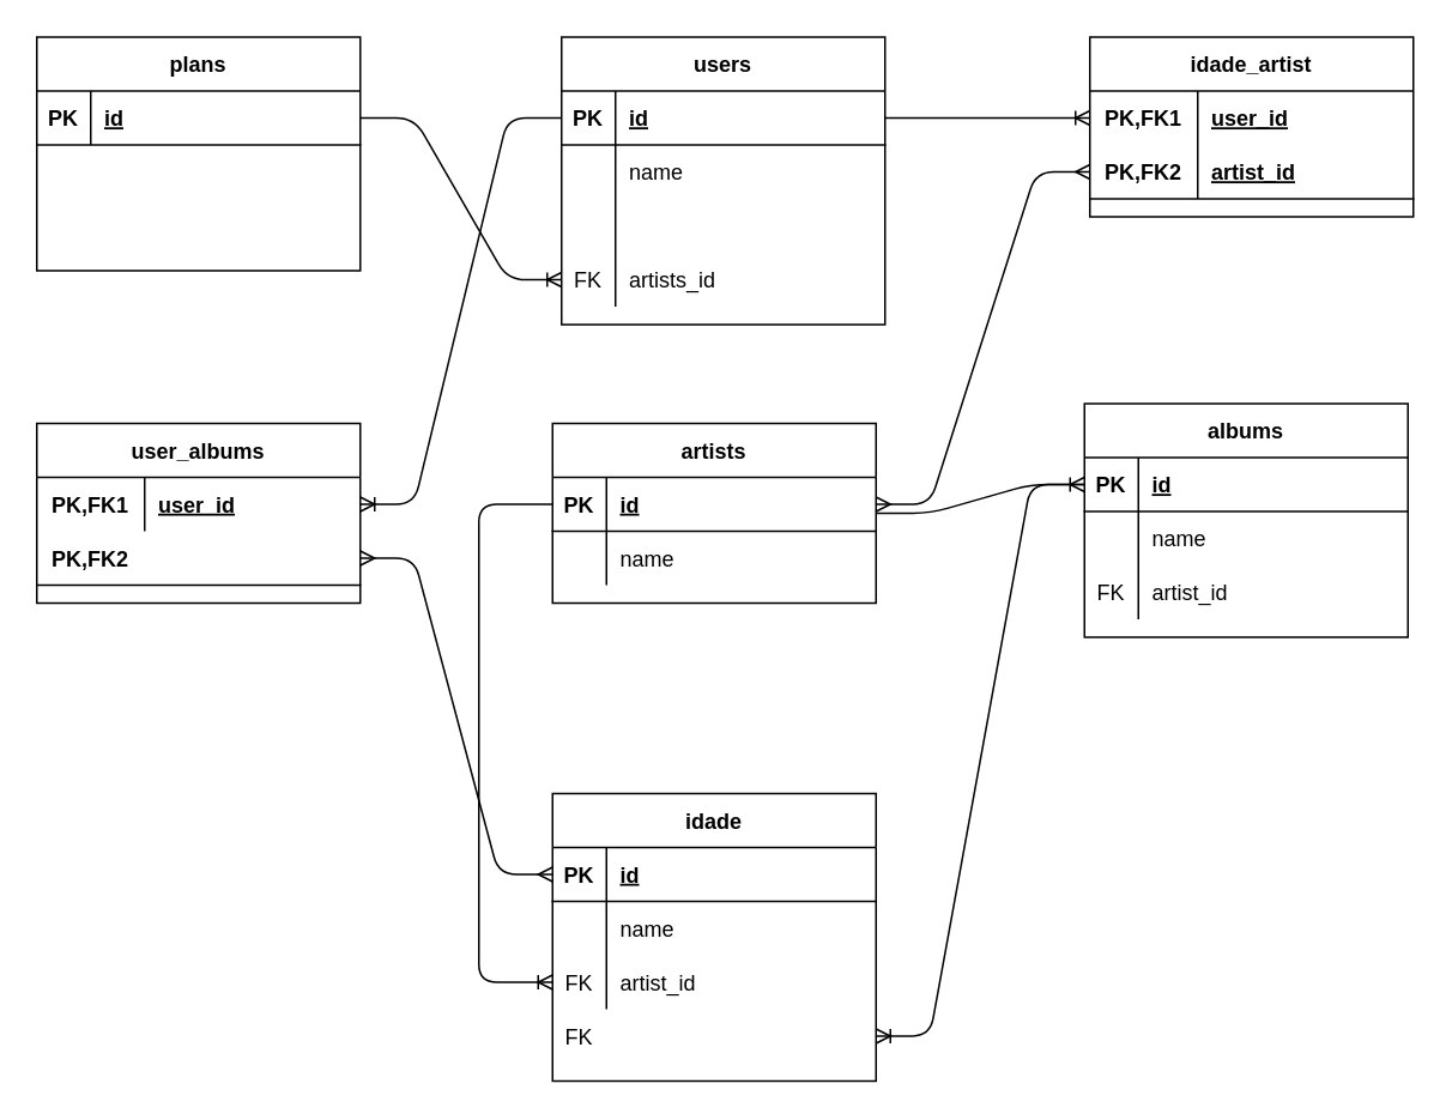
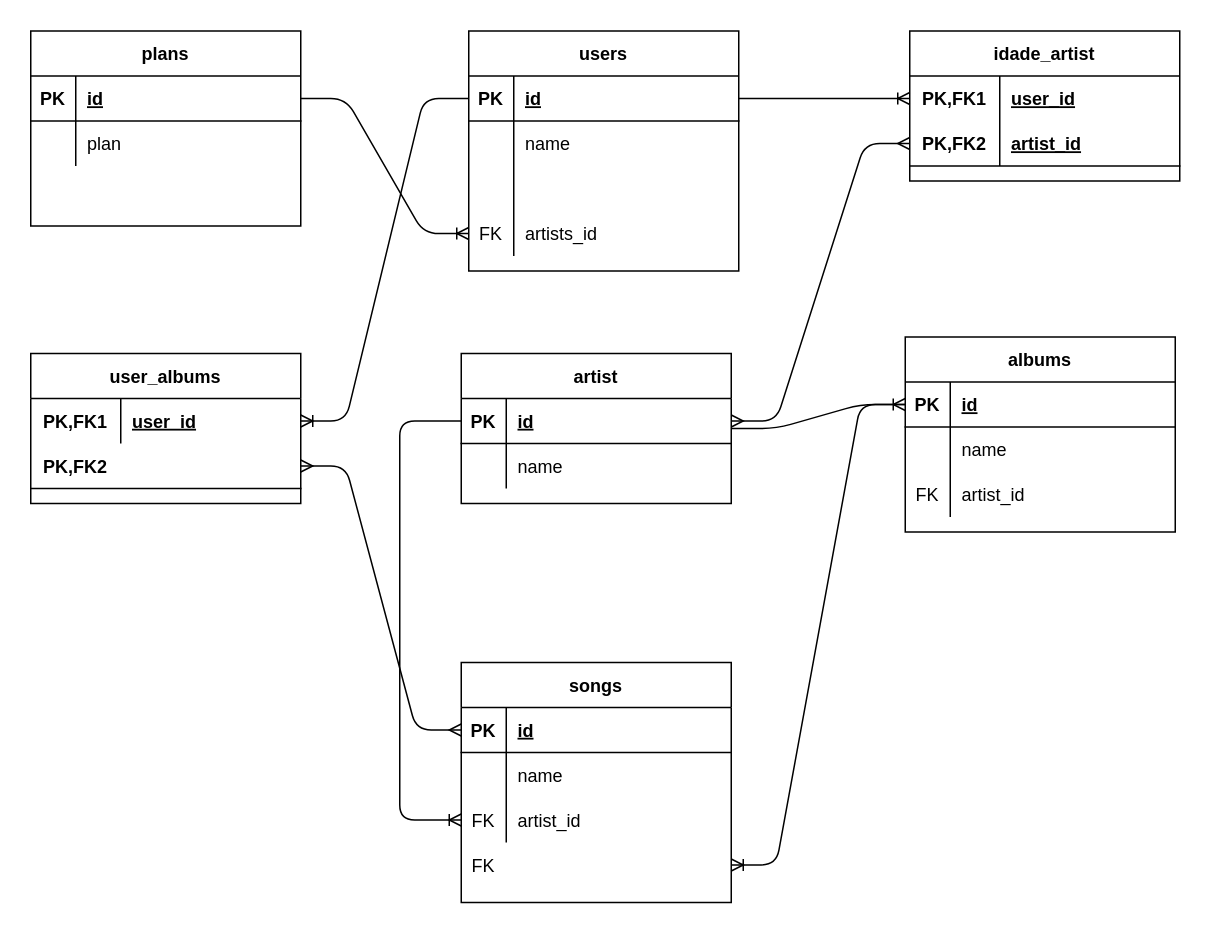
  <mxCell id="0" />
  <mxCell id="1" parent="0" />
  <mxCell id="2" value="users" style="shape=table;startSize=30;container=1;collapsible=1;childLayout=tableLayout;fixedRows=1;rowLines=0;fontStyle=1;align=center;resizeLast=1;" parent="1" vertex="1"><mxGeometry x="312" y="20" width="180" height="160" as="geometry" /></mxCell>
  <mxCell id="3" value="" style="shape=partialRectangle;collapsible=0;dropTarget=0;pointerEvents=0;fillColor=none;top=0;left=0;bottom=1;right=0;points=[[0,0.5],[1,0.5]];portConstraint=eastwest;" parent="2" vertex="1"><mxGeometry y="30" width="180" height="30" as="geometry" /></mxCell>
  <mxCell id="4" value="PK" style="shape=partialRectangle;connectable=0;fillColor=none;top=0;left=0;bottom=0;right=0;fontStyle=1;overflow=hidden;" parent="3" vertex="1"><mxGeometry width="30" height="30" as="geometry" /></mxCell>
  <mxCell id="5" value="id" style="shape=partialRectangle;connectable=0;fillColor=none;top=0;left=0;bottom=0;right=0;align=left;spacingLeft=6;fontStyle=5;overflow=hidden;" parent="3" vertex="1"><mxGeometry x="30" width="150" height="30" as="geometry" /></mxCell>
  <mxCell id="6" value="" style="shape=partialRectangle;collapsible=0;dropTarget=0;pointerEvents=0;fillColor=none;top=0;left=0;bottom=0;right=0;points=[[0,0.5],[1,0.5]];portConstraint=eastwest;" parent="2" vertex="1"><mxGeometry y="60" width="180" height="30" as="geometry" /></mxCell>
  <mxCell id="7" value="" style="shape=partialRectangle;connectable=0;fillColor=none;top=0;left=0;bottom=0;right=0;editable=1;overflow=hidden;" parent="6" vertex="1"><mxGeometry width="30" height="30" as="geometry" /></mxCell>
  <mxCell id="8" value="name" style="shape=partialRectangle;connectable=0;fillColor=none;top=0;left=0;bottom=0;right=0;align=left;spacingLeft=6;overflow=hidden;" parent="6" vertex="1"><mxGeometry x="30" width="150" height="30" as="geometry" /></mxCell>
  <mxCell id="9" value="" style="shape=partialRectangle;collapsible=0;dropTarget=0;pointerEvents=0;fillColor=none;top=0;left=0;bottom=0;right=0;points=[[0,0.5],[1,0.5]];portConstraint=eastwest;" parent="2" vertex="1"><mxGeometry y="90" width="180" height="30" as="geometry" /></mxCell>
  <mxCell id="10" value="" style="shape=partialRectangle;connectable=0;fillColor=none;top=0;left=0;bottom=0;right=0;editable=1;overflow=hidden;" parent="9" vertex="1"><mxGeometry width="30" height="30" as="geometry" /></mxCell>
  <mxCell id="11" value="" style="shape=partialRectangle;collapsible=0;dropTarget=0;pointerEvents=0;fillColor=none;top=0;left=0;bottom=0;right=0;points=[[0,0.5],[1,0.5]];portConstraint=eastwest;" parent="2" vertex="1"><mxGeometry y="120" width="180" height="30" as="geometry" /></mxCell>
  <mxCell id="12" value="FK" style="shape=partialRectangle;connectable=0;fillColor=none;top=0;left=0;bottom=0;right=0;editable=1;overflow=hidden;" parent="11" vertex="1"><mxGeometry width="30" height="30" as="geometry" /></mxCell>
  <mxCell id="13" value="artists_id" style="shape=partialRectangle;connectable=0;fillColor=none;top=0;left=0;bottom=0;right=0;align=left;spacingLeft=6;overflow=hidden;" parent="11" vertex="1"><mxGeometry x="30" width="150" height="30" as="geometry" /></mxCell>
  <mxCell id="14" value="idade_artist" style="shape=table;startSize=30;container=1;collapsible=1;childLayout=tableLayout;fixedRows=1;rowLines=0;fontStyle=1;align=center;resizeLast=1;" parent="1" vertex="1"><mxGeometry x="606" y="20" width="180" height="100" as="geometry" /></mxCell>
  <mxCell id="15" value="" style="shape=partialRectangle;collapsible=0;dropTarget=0;pointerEvents=0;fillColor=none;top=0;left=0;bottom=0;right=0;points=[[0,0.5],[1,0.5]];portConstraint=eastwest;" parent="14" vertex="1"><mxGeometry y="30" width="180" height="30" as="geometry" /></mxCell>
  <mxCell id="16" value="PK,FK1" style="shape=partialRectangle;connectable=0;fillColor=none;top=0;left=0;bottom=0;right=0;fontStyle=1;overflow=hidden;" parent="15" vertex="1"><mxGeometry width="60" height="30" as="geometry" /></mxCell>
  <mxCell id="17" value="user_id" style="shape=partialRectangle;connectable=0;fillColor=none;top=0;left=0;bottom=0;right=0;align=left;spacingLeft=6;fontStyle=5;overflow=hidden;" parent="15" vertex="1"><mxGeometry x="60" width="120" height="30" as="geometry" /></mxCell>
  <mxCell id="18" value="" style="shape=partialRectangle;collapsible=0;dropTarget=0;pointerEvents=0;fillColor=none;top=0;left=0;bottom=1;right=0;points=[[0,0.5],[1,0.5]];portConstraint=eastwest;" parent="14" vertex="1"><mxGeometry y="60" width="180" height="30" as="geometry" /></mxCell>
  <mxCell id="19" value="PK,FK2" style="shape=partialRectangle;connectable=0;fillColor=none;top=0;left=0;bottom=0;right=0;fontStyle=1;overflow=hidden;" parent="18" vertex="1"><mxGeometry width="60" height="30" as="geometry" /></mxCell>
  <mxCell id="20" value="artist_id" style="shape=partialRectangle;connectable=0;fillColor=none;top=0;left=0;bottom=0;right=0;align=left;spacingLeft=6;fontStyle=5;overflow=hidden;" parent="18" vertex="1"><mxGeometry x="60" width="120" height="30" as="geometry" /></mxCell>
- <mxCell id="21" value="artists" style="shape=table;startSize=30;container=1;collapsible=1;childLayout=tableLayout;fixedRows=1;rowLines=0;fontStyle=1;align=center;resizeLast=1;" parent="1" vertex="1"><mxGeometry x="307" y="235" width="180" height="100" as="geometry" /></mxCell>
+ <mxCell id="21" value="artist" style="shape=table;startSize=30;container=1;collapsible=1;childLayout=tableLayout;fixedRows=1;rowLines=0;fontStyle=1;align=center;resizeLast=1;" parent="1" vertex="1"><mxGeometry x="307" y="235" width="180" height="100" as="geometry" /></mxCell>
  <mxCell id="22" value="" style="shape=partialRectangle;collapsible=0;dropTarget=0;pointerEvents=0;fillColor=none;top=0;left=0;bottom=1;right=0;points=[[0,0.5],[1,0.5]];portConstraint=eastwest;" parent="21" vertex="1"><mxGeometry y="30" width="180" height="30" as="geometry" /></mxCell>
  <mxCell id="23" value="PK" style="shape=partialRectangle;connectable=0;fillColor=none;top=0;left=0;bottom=0;right=0;fontStyle=1;overflow=hidden;" parent="22" vertex="1"><mxGeometry width="30" height="30" as="geometry" /></mxCell>
  <mxCell id="24" value="id" style="shape=partialRectangle;connectable=0;fillColor=none;top=0;left=0;bottom=0;right=0;align=left;spacingLeft=6;fontStyle=5;overflow=hidden;" parent="22" vertex="1"><mxGeometry x="30" width="150" height="30" as="geometry" /></mxCell>
  <mxCell id="25" value="" style="shape=partialRectangle;collapsible=0;dropTarget=0;pointerEvents=0;fillColor=none;top=0;left=0;bottom=0;right=0;points=[[0,0.5],[1,0.5]];portConstraint=eastwest;" parent="21" vertex="1"><mxGeometry y="60" width="180" height="30" as="geometry" /></mxCell>
  <mxCell id="26" value="" style="shape=partialRectangle;connectable=0;fillColor=none;top=0;left=0;bottom=0;right=0;editable=1;overflow=hidden;" parent="25" vertex="1"><mxGeometry width="30" height="30" as="geometry" /></mxCell>
  <mxCell id="27" value="name" style="shape=partialRectangle;connectable=0;fillColor=none;top=0;left=0;bottom=0;right=0;align=left;spacingLeft=6;overflow=hidden;" parent="25" vertex="1"><mxGeometry x="30" width="150" height="30" as="geometry" /></mxCell>
  <mxCell id="28" value="albums" style="shape=table;startSize=30;container=1;collapsible=1;childLayout=tableLayout;fixedRows=1;rowLines=0;fontStyle=1;align=center;resizeLast=1;" parent="1" vertex="1"><mxGeometry x="603" y="224" width="180" height="130" as="geometry"><mxRectangle x="582" y="613" width="69" height="30" as="alternateBounds" /></mxGeometry></mxCell>
  <mxCell id="29" value="" style="shape=partialRectangle;collapsible=0;dropTarget=0;pointerEvents=0;fillColor=none;top=0;left=0;bottom=1;right=0;points=[[0,0.5],[1,0.5]];portConstraint=eastwest;" parent="28" vertex="1"><mxGeometry y="30" width="180" height="30" as="geometry" /></mxCell>
  <mxCell id="30" value="PK" style="shape=partialRectangle;connectable=0;fillColor=none;top=0;left=0;bottom=0;right=0;fontStyle=1;overflow=hidden;" parent="29" vertex="1"><mxGeometry width="30" height="30" as="geometry" /></mxCell>
  <mxCell id="31" value="id" style="shape=partialRectangle;connectable=0;fillColor=none;top=0;left=0;bottom=0;right=0;align=left;spacingLeft=6;fontStyle=5;overflow=hidden;" parent="29" vertex="1"><mxGeometry x="30" width="150" height="30" as="geometry" /></mxCell>
  <mxCell id="32" value="" style="shape=partialRectangle;collapsible=0;dropTarget=0;pointerEvents=0;fillColor=none;top=0;left=0;bottom=0;right=0;points=[[0,0.5],[1,0.5]];portConstraint=eastwest;" parent="28" vertex="1"><mxGeometry y="60" width="180" height="30" as="geometry" /></mxCell>
  <mxCell id="33" value="" style="shape=partialRectangle;connectable=0;fillColor=none;top=0;left=0;bottom=0;right=0;editable=1;overflow=hidden;" parent="32" vertex="1"><mxGeometry width="30" height="30" as="geometry" /></mxCell>
  <mxCell id="34" value="name" style="shape=partialRectangle;connectable=0;fillColor=none;top=0;left=0;bottom=0;right=0;align=left;spacingLeft=6;overflow=hidden;" parent="32" vertex="1"><mxGeometry x="30" width="150" height="30" as="geometry" /></mxCell>
  <mxCell id="35" value="" style="shape=partialRectangle;collapsible=0;dropTarget=0;pointerEvents=0;fillColor=none;top=0;left=0;bottom=0;right=0;points=[[0,0.5],[1,0.5]];portConstraint=eastwest;" parent="28" vertex="1"><mxGeometry y="90" width="180" height="30" as="geometry" /></mxCell>
  <mxCell id="36" value="FK" style="shape=partialRectangle;connectable=0;fillColor=none;top=0;left=0;bottom=0;right=0;editable=1;overflow=hidden;" parent="35" vertex="1"><mxGeometry width="30" height="30" as="geometry" /></mxCell>
  <mxCell id="37" value="artist_id" style="shape=partialRectangle;connectable=0;fillColor=none;top=0;left=0;bottom=0;right=0;align=left;spacingLeft=6;overflow=hidden;" parent="35" vertex="1"><mxGeometry x="30" width="150" height="30" as="geometry" /></mxCell>
  <mxCell id="38" value="plans" style="shape=table;startSize=30;container=1;collapsible=1;childLayout=tableLayout;fixedRows=1;rowLines=0;fontStyle=1;align=center;resizeLast=1;" parent="1" vertex="1"><mxGeometry x="20" y="20" width="180" height="130" as="geometry" /></mxCell>
  <mxCell id="39" value="" style="shape=partialRectangle;collapsible=0;dropTarget=0;pointerEvents=0;fillColor=none;top=0;left=0;bottom=1;right=0;points=[[0,0.5],[1,0.5]];portConstraint=eastwest;" parent="38" vertex="1"><mxGeometry y="30" width="180" height="30" as="geometry" /></mxCell>
  <mxCell id="40" value="PK" style="shape=partialRectangle;connectable=0;fillColor=none;top=0;left=0;bottom=0;right=0;fontStyle=1;overflow=hidden;" parent="39" vertex="1"><mxGeometry width="30" height="30" as="geometry" /></mxCell>
  <mxCell id="41" value="id" style="shape=partialRectangle;connectable=0;fillColor=none;top=0;left=0;bottom=0;right=0;align=left;spacingLeft=6;fontStyle=5;overflow=hidden;" parent="39" vertex="1"><mxGeometry x="30" width="150" height="30" as="geometry" /></mxCell>
  <mxCell id="42" value="" style="shape=partialRectangle;collapsible=0;dropTarget=0;pointerEvents=0;fillColor=none;top=0;left=0;bottom=0;right=0;points=[[0,0.5],[1,0.5]];portConstraint=eastwest;" parent="38" vertex="1"><mxGeometry y="60" width="180" height="30" as="geometry" /></mxCell>
  <mxCell id="43" value="" style="shape=partialRectangle;connectable=0;fillColor=none;top=0;left=0;bottom=0;right=0;editable=1;overflow=hidden;" parent="42" vertex="1"><mxGeometry width="30" height="30" as="geometry" /></mxCell>
+ <mxCell id="44" value="plan" style="shape=partialRectangle;connectable=0;fillColor=none;top=0;left=0;bottom=0;right=0;align=left;spacingLeft=6;overflow=hidden;" parent="42" vertex="1"><mxGeometry x="30" width="150" height="30" as="geometry" /></mxCell>
  <mxCell id="45" value="" style="shape=partialRectangle;collapsible=0;dropTarget=0;pointerEvents=0;fillColor=none;top=0;left=0;bottom=0;right=0;points=[[0,0.5],[1,0.5]];portConstraint=eastwest;" parent="38" vertex="1"><mxGeometry y="90" width="180" height="30" as="geometry" /></mxCell>
  <mxCell id="46" value="" style="shape=partialRectangle;connectable=0;fillColor=none;top=0;left=0;bottom=0;right=0;editable=1;overflow=hidden;" parent="45" vertex="1"><mxGeometry width="30" height="30" as="geometry" /></mxCell>
  <mxCell id="47" value="" style="edgeStyle=entityRelationEdgeStyle;fontSize=12;html=1;endArrow=ERmany;startArrow=ERmany;entryX=0;entryY=0.5;entryDx=0;entryDy=0;exitX=1;exitY=0.5;exitDx=0;exitDy=0;" parent="1" source="22" target="18" edge="1"><mxGeometry width="100" height="100" relative="1" as="geometry"><mxPoint x="419" y="245" as="sourcePoint" /><mxPoint x="519" y="145" as="targetPoint" /></mxGeometry></mxCell>
  <mxCell id="48" value="" style="edgeStyle=entityRelationEdgeStyle;fontSize=12;html=1;endArrow=ERoneToMany;exitX=1;exitY=0.5;exitDx=0;exitDy=0;entryX=0;entryY=0.5;entryDx=0;entryDy=0;" parent="1" source="21" target="29" edge="1"><mxGeometry width="100" height="100" relative="1" as="geometry"><mxPoint x="476" y="403" as="sourcePoint" /><mxPoint x="576" y="303" as="targetPoint" /></mxGeometry></mxCell>
- <mxCell id="49" value="idade" style="shape=table;startSize=30;container=1;collapsible=1;childLayout=tableLayout;fixedRows=1;rowLines=0;fontStyle=1;align=center;resizeLast=1;" parent="1" vertex="1"><mxGeometry x="307" y="441" width="180" height="160" as="geometry" /></mxCell>
+ <mxCell id="49" value="songs" style="shape=table;startSize=30;container=1;collapsible=1;childLayout=tableLayout;fixedRows=1;rowLines=0;fontStyle=1;align=center;resizeLast=1;" parent="1" vertex="1"><mxGeometry x="307" y="441" width="180" height="160" as="geometry" /></mxCell>
  <mxCell id="50" value="" style="shape=partialRectangle;collapsible=0;dropTarget=0;pointerEvents=0;fillColor=none;top=0;left=0;bottom=1;right=0;points=[[0,0.5],[1,0.5]];portConstraint=eastwest;" parent="49" vertex="1"><mxGeometry y="30" width="180" height="30" as="geometry" /></mxCell>
  <mxCell id="51" value="PK" style="shape=partialRectangle;connectable=0;fillColor=none;top=0;left=0;bottom=0;right=0;fontStyle=1;overflow=hidden;" parent="50" vertex="1"><mxGeometry width="30" height="30" as="geometry" /></mxCell>
  <mxCell id="52" value="id" style="shape=partialRectangle;connectable=0;fillColor=none;top=0;left=0;bottom=0;right=0;align=left;spacingLeft=6;fontStyle=5;overflow=hidden;" parent="50" vertex="1"><mxGeometry x="30" width="150" height="30" as="geometry" /></mxCell>
  <mxCell id="53" value="" style="shape=partialRectangle;collapsible=0;dropTarget=0;pointerEvents=0;fillColor=none;top=0;left=0;bottom=0;right=0;points=[[0,0.5],[1,0.5]];portConstraint=eastwest;" parent="49" vertex="1"><mxGeometry y="60" width="180" height="30" as="geometry" /></mxCell>
  <mxCell id="54" value="" style="shape=partialRectangle;connectable=0;fillColor=none;top=0;left=0;bottom=0;right=0;editable=1;overflow=hidden;" parent="53" vertex="1"><mxGeometry width="30" height="30" as="geometry" /></mxCell>
  <mxCell id="55" value="name" style="shape=partialRectangle;connectable=0;fillColor=none;top=0;left=0;bottom=0;right=0;align=left;spacingLeft=6;overflow=hidden;" parent="53" vertex="1"><mxGeometry x="30" width="150" height="30" as="geometry" /></mxCell>
  <mxCell id="56" value="" style="shape=partialRectangle;collapsible=0;dropTarget=0;pointerEvents=0;fillColor=none;top=0;left=0;bottom=0;right=0;points=[[0,0.5],[1,0.5]];portConstraint=eastwest;" parent="49" vertex="1"><mxGeometry y="90" width="180" height="30" as="geometry" /></mxCell>
  <mxCell id="57" value="FK" style="shape=partialRectangle;connectable=0;fillColor=none;top=0;left=0;bottom=0;right=0;editable=1;overflow=hidden;" parent="56" vertex="1"><mxGeometry width="30" height="30" as="geometry" /></mxCell>
  <mxCell id="58" value="artist_id" style="shape=partialRectangle;connectable=0;fillColor=none;top=0;left=0;bottom=0;right=0;align=left;spacingLeft=6;overflow=hidden;" parent="56" vertex="1"><mxGeometry x="30" width="150" height="30" as="geometry" /></mxCell>
  <mxCell id="59" value="" style="shape=partialRectangle;collapsible=0;dropTarget=0;pointerEvents=0;fillColor=none;top=0;left=0;bottom=0;right=0;points=[[0,0.5],[1,0.5]];portConstraint=eastwest;" parent="49" vertex="1"><mxGeometry y="120" width="180" height="30" as="geometry" /></mxCell>
  <mxCell id="60" value="FK" style="shape=partialRectangle;connectable=0;fillColor=none;top=0;left=0;bottom=0;right=0;editable=1;overflow=hidden;" parent="59" vertex="1"><mxGeometry width="30" height="30" as="geometry" /></mxCell>
  <mxCell id="61" value="" style="edgeStyle=entityRelationEdgeStyle;fontSize=12;html=1;endArrow=ERoneToMany;exitX=1;exitY=0.5;exitDx=0;exitDy=0;entryX=0;entryY=0.5;entryDx=0;entryDy=0;" parent="1" source="3" target="15" edge="1"><mxGeometry width="100" height="100" relative="1" as="geometry"><mxPoint x="502" y="327" as="sourcePoint" /><mxPoint x="602" y="227" as="targetPoint" /></mxGeometry></mxCell>
  <mxCell id="62" value="" style="fontSize=12;html=1;endArrow=ERoneToMany;exitX=0;exitY=0.5;exitDx=0;exitDy=0;entryX=0;entryY=0.5;entryDx=0;entryDy=0;" parent="1" source="22" target="56" edge="1"><mxGeometry width="100" height="100" relative="1" as="geometry"><mxPoint x="155" y="468" as="sourcePoint" /><mxPoint x="266" y="539" as="targetPoint" /><Array as="points"><mxPoint x="266" y="280" /><mxPoint x="266" y="546" /></Array></mxGeometry></mxCell>
  <mxCell id="63" value="user_albums" style="shape=table;startSize=30;container=1;collapsible=1;childLayout=tableLayout;fixedRows=1;rowLines=0;fontStyle=1;align=center;resizeLast=1;" parent="1" vertex="1"><mxGeometry x="20" y="235" width="180" height="100" as="geometry" /></mxCell>
  <mxCell id="64" value="" style="shape=partialRectangle;collapsible=0;dropTarget=0;pointerEvents=0;fillColor=none;top=0;left=0;bottom=0;right=0;points=[[0,0.5],[1,0.5]];portConstraint=eastwest;" parent="63" vertex="1"><mxGeometry y="30" width="180" height="30" as="geometry" /></mxCell>
  <mxCell id="65" value="PK,FK1" style="shape=partialRectangle;connectable=0;fillColor=none;top=0;left=0;bottom=0;right=0;fontStyle=1;overflow=hidden;" parent="64" vertex="1"><mxGeometry width="60" height="30" as="geometry" /></mxCell>
  <mxCell id="66" value="user_id" style="shape=partialRectangle;connectable=0;fillColor=none;top=0;left=0;bottom=0;right=0;align=left;spacingLeft=6;fontStyle=5;overflow=hidden;" parent="64" vertex="1"><mxGeometry x="60" width="120" height="30" as="geometry" /></mxCell>
  <mxCell id="67" value="" style="shape=partialRectangle;collapsible=0;dropTarget=0;pointerEvents=0;fillColor=none;top=0;left=0;bottom=1;right=0;points=[[0,0.5],[1,0.5]];portConstraint=eastwest;" parent="63" vertex="1"><mxGeometry y="60" width="180" height="30" as="geometry" /></mxCell>
  <mxCell id="68" value="PK,FK2" style="shape=partialRectangle;connectable=0;fillColor=none;top=0;left=0;bottom=0;right=0;fontStyle=1;overflow=hidden;" parent="67" vertex="1"><mxGeometry width="60" height="30" as="geometry" /></mxCell>
  <mxCell id="69" value="" style="edgeStyle=entityRelationEdgeStyle;fontSize=12;html=1;endArrow=ERoneToMany;entryX=0;entryY=0.5;entryDx=0;entryDy=0;exitX=1;exitY=0.5;exitDx=0;exitDy=0;" edge="1" parent="1" source="39" target="11"><mxGeometry width="100" height="100" relative="1" as="geometry"><mxPoint x="198" y="204" as="sourcePoint" /><mxPoint x="298" y="104" as="targetPoint" /></mxGeometry></mxCell>
  <mxCell id="70" value="" style="edgeStyle=entityRelationEdgeStyle;fontSize=12;html=1;endArrow=ERoneToMany;entryX=1;entryY=0.5;entryDx=0;entryDy=0;exitX=0;exitY=0.5;exitDx=0;exitDy=0;" edge="1" parent="1" source="29" target="59"><mxGeometry width="100" height="100" relative="1" as="geometry"><mxPoint x="627" y="435" as="sourcePoint" /><mxPoint x="568" y="449" as="targetPoint" /></mxGeometry></mxCell>
  <mxCell id="71" value="" style="edgeStyle=entityRelationEdgeStyle;fontSize=12;html=1;endArrow=ERoneToMany;exitX=0;exitY=0.5;exitDx=0;exitDy=0;entryX=1;entryY=0.5;entryDx=0;entryDy=0;" edge="1" parent="1" source="3" target="64"><mxGeometry width="100" height="100" relative="1" as="geometry"><mxPoint x="178" y="273" as="sourcePoint" /><mxPoint x="208" y="183" as="targetPoint" /></mxGeometry></mxCell>
  <mxCell id="72" value="" style="edgeStyle=entityRelationEdgeStyle;fontSize=12;html=1;endArrow=ERmany;startArrow=ERmany;entryX=0;entryY=0.5;entryDx=0;entryDy=0;exitX=1;exitY=0.5;exitDx=0;exitDy=0;" edge="1" parent="1" source="67" target="50"><mxGeometry width="100" height="100" relative="1" as="geometry"><mxPoint x="235" y="440" as="sourcePoint" /><mxPoint x="335" y="340" as="targetPoint" /></mxGeometry></mxCell>
